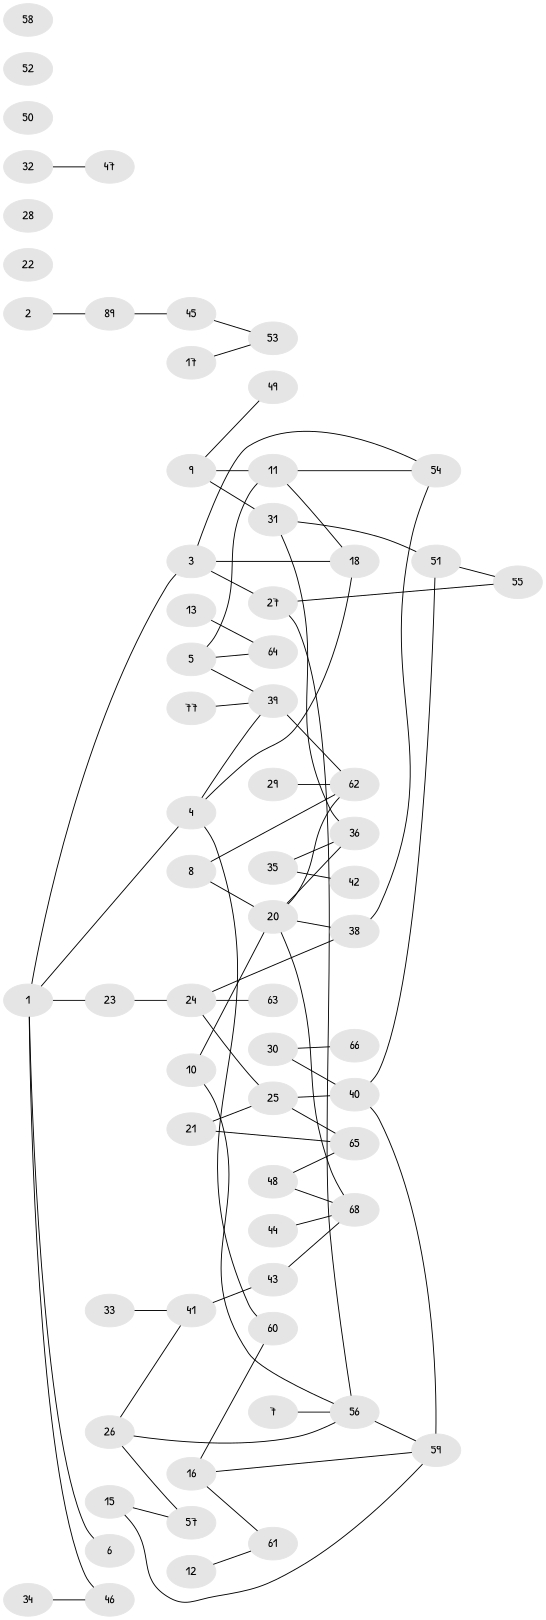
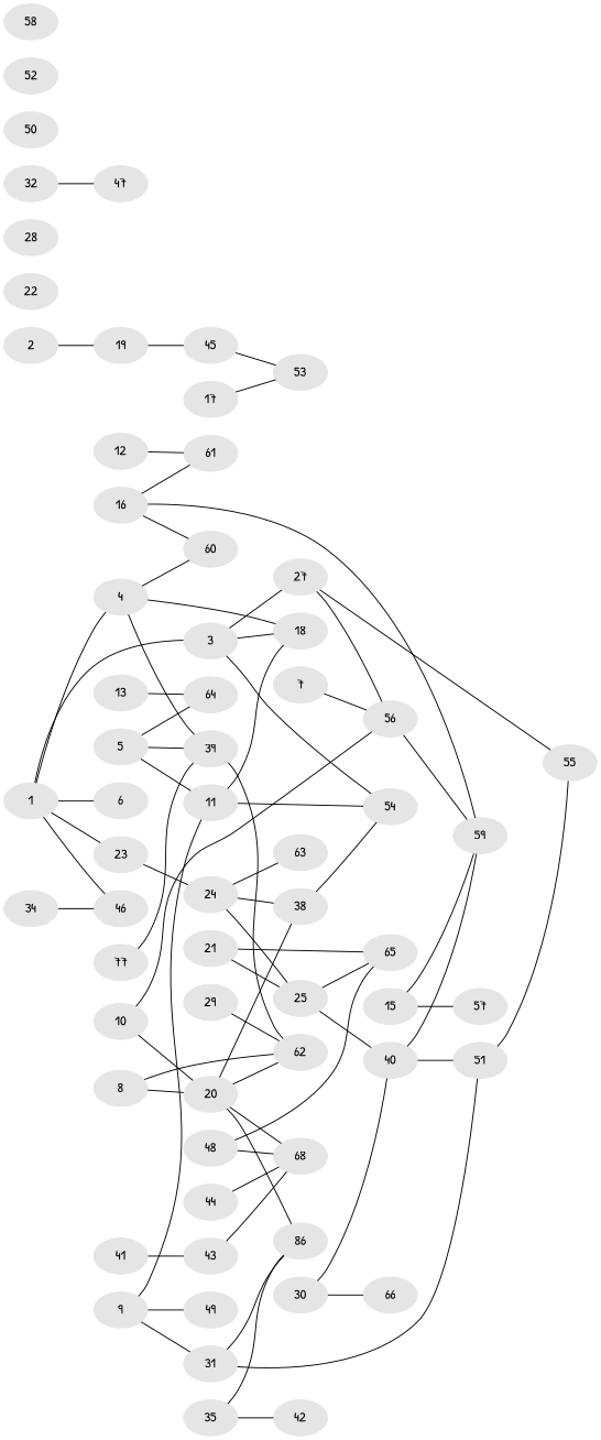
  graph {
    fontname="Patrick Hand"
    rankdir=LR
    node [color=gray90 fontname="Patrick Hand" style=filled]
    edge [fontname="Patrick Hand"]
    1
    3
    4
    6
    23
    46
    18
    27
    54
    39
    60
    24
    2
-   19 [label=89]
+   19
    45
    56
    55
    62
    5
    11
    64
    7
    59
    8
    20
-   36
+   36 [label=86]
    38
    68
    9
    31
    49
    51
    10
    12
    61
    13
    44
    15
    57
    16
    17
    53
    21
    25
    65
    40
    22
    63
-   26
    41
    43
    28
    29
    30
    66
    32
    47
-   33
    34
    35
    42
    n62 [label=77]
    48
    50
    52
    58
    1 -- 3
    1 -- 4
    1 -- 6
    1 -- 23
    1 -- 46
    3 -- 18
    3 -- 27
    3 -- 54
    4 -- 18
    4 -- 39
    4 -- 60
    23 -- 24
    27 -- 56
    27 -- 55
    39 -- 62
    24 -- 38
    24 -- 25
    24 -- 63
    2 -- 19
    19 -- 45
    45 -- 53
    56 -- 59
    5 -- 39
    5 -- 11
    5 -- 64
    11 -- 18
    11 -- 54
    7 -- 56
    8 -- 62
    8 -- 20
    20 -- 62
    20 -- 36
    20 -- 38
    20 -- 68
    38 -- 54
    9 -- 11
    9 -- 31
    9 -- 49
    31 -- 36
    31 -- 51
    51 -- 55
    10 -- 56
    10 -- 20
    12 -- 61
    13 -- 64
    44 -- 68
    15 -- 59
    15 -- 57
    16 -- 60
    16 -- 59
    16 -- 61
    17 -- 53
    21 -- 25
    21 -- 65
    25 -- 65
    25 -- 40
    40 -- 59
    40 -- 51
-   26 -- 56
-   26 -- 57
-   26 -- 41
    41 -- 43
    43 -- 68
    29 -- 62
    30 -- 40
    30 -- 66
    32 -- 47
-   33 -- 41
    34 -- 46
    35 -- 36
    35 -- 42
    n62 -- 39
    48 -- 68
    48 -- 65
  }
